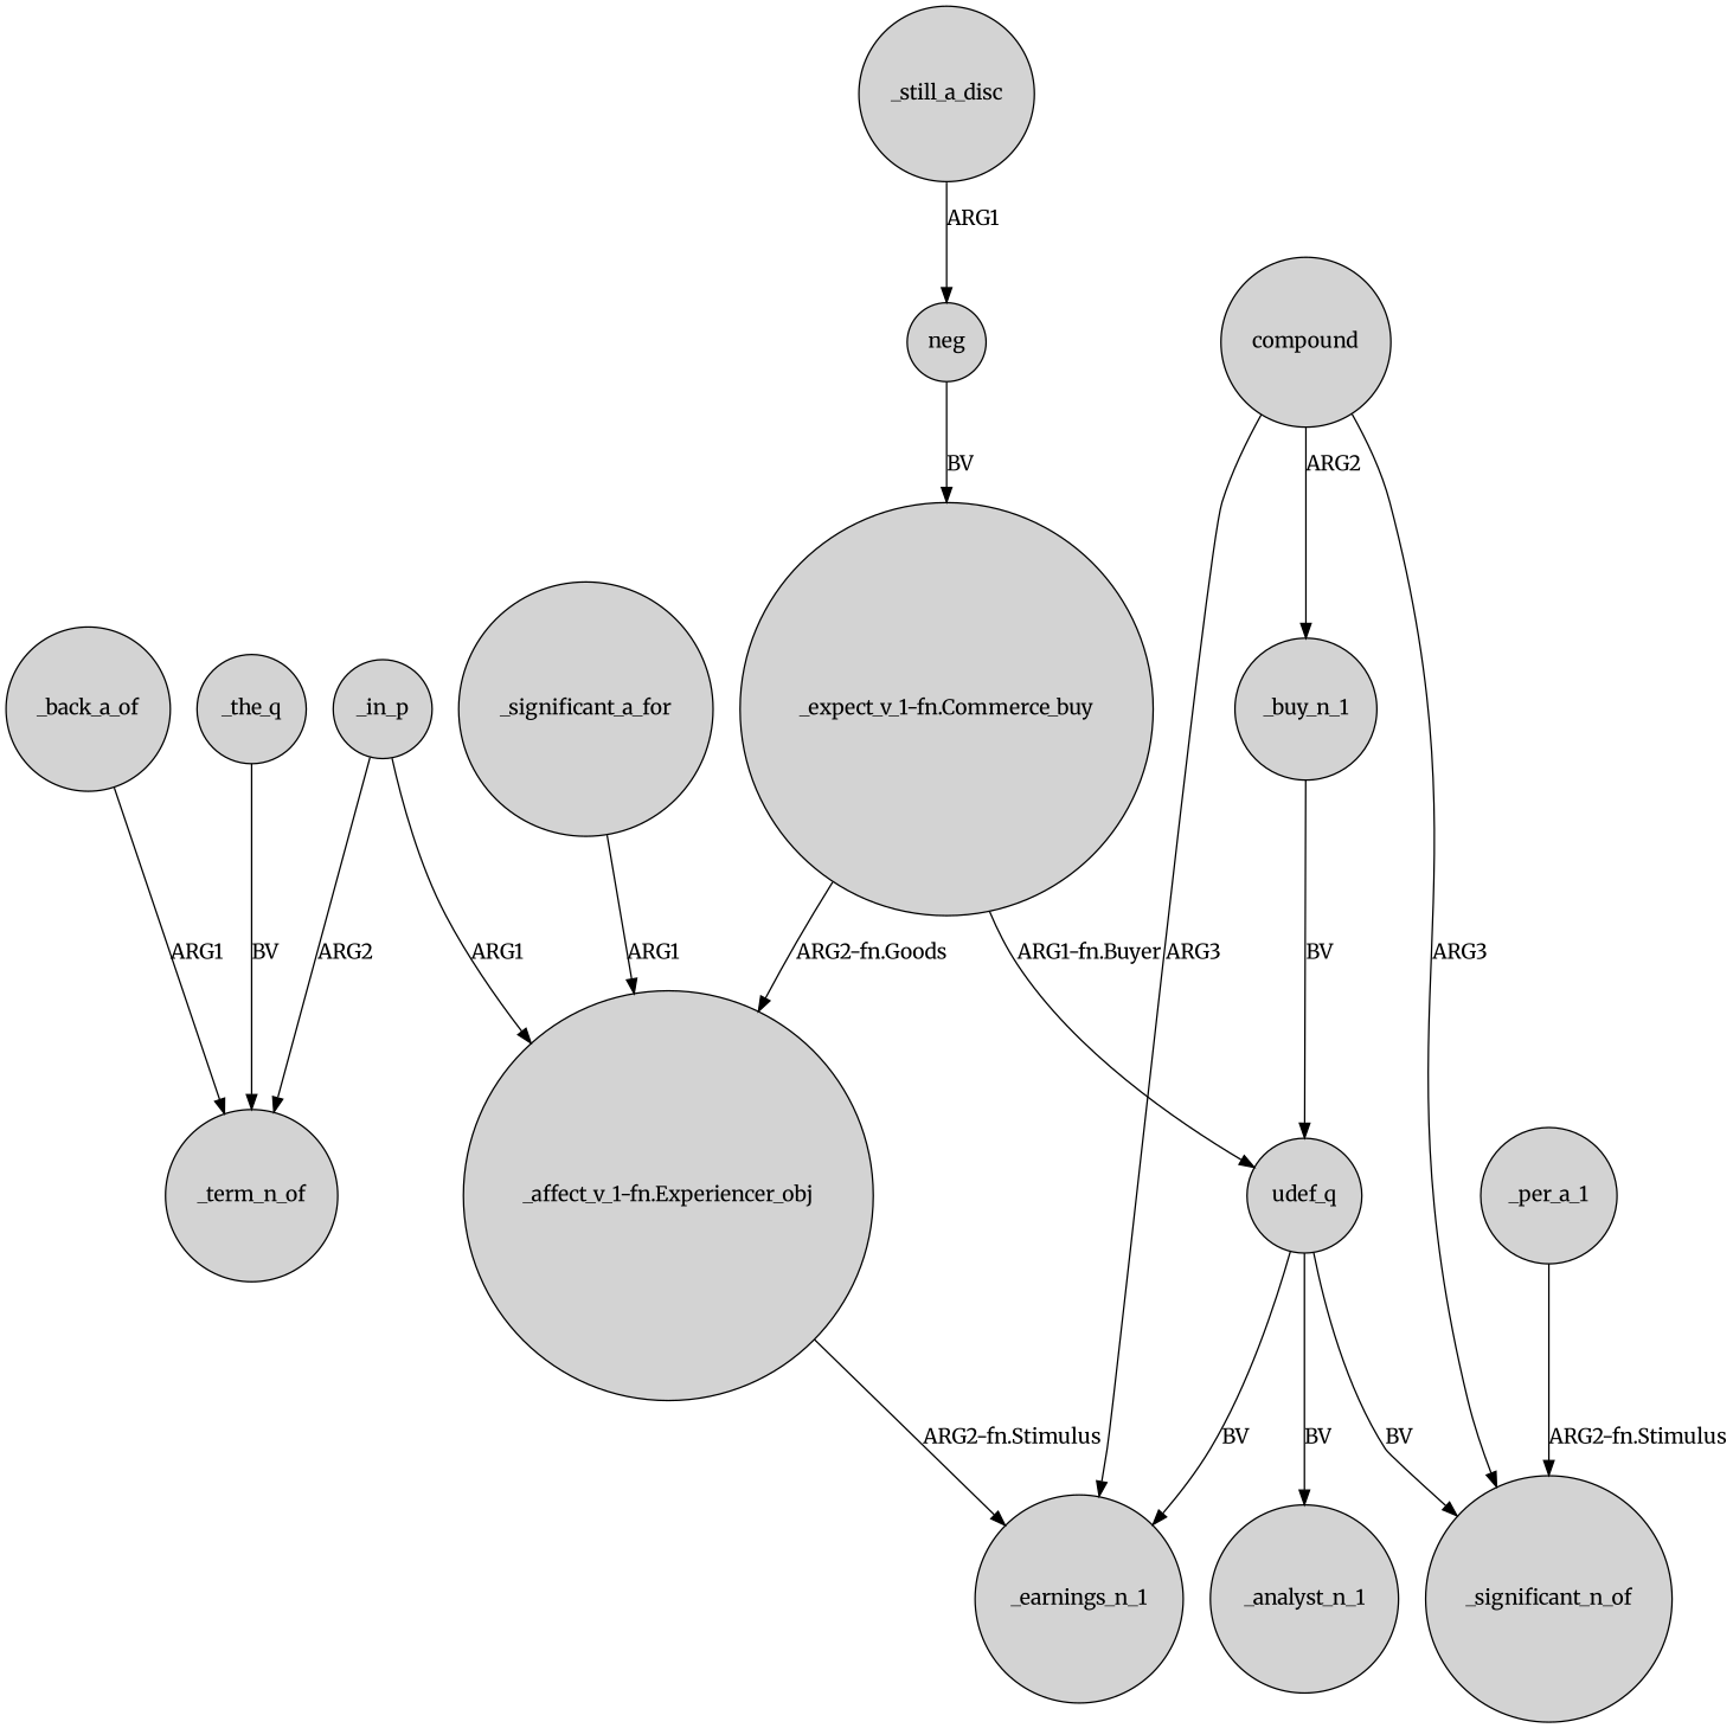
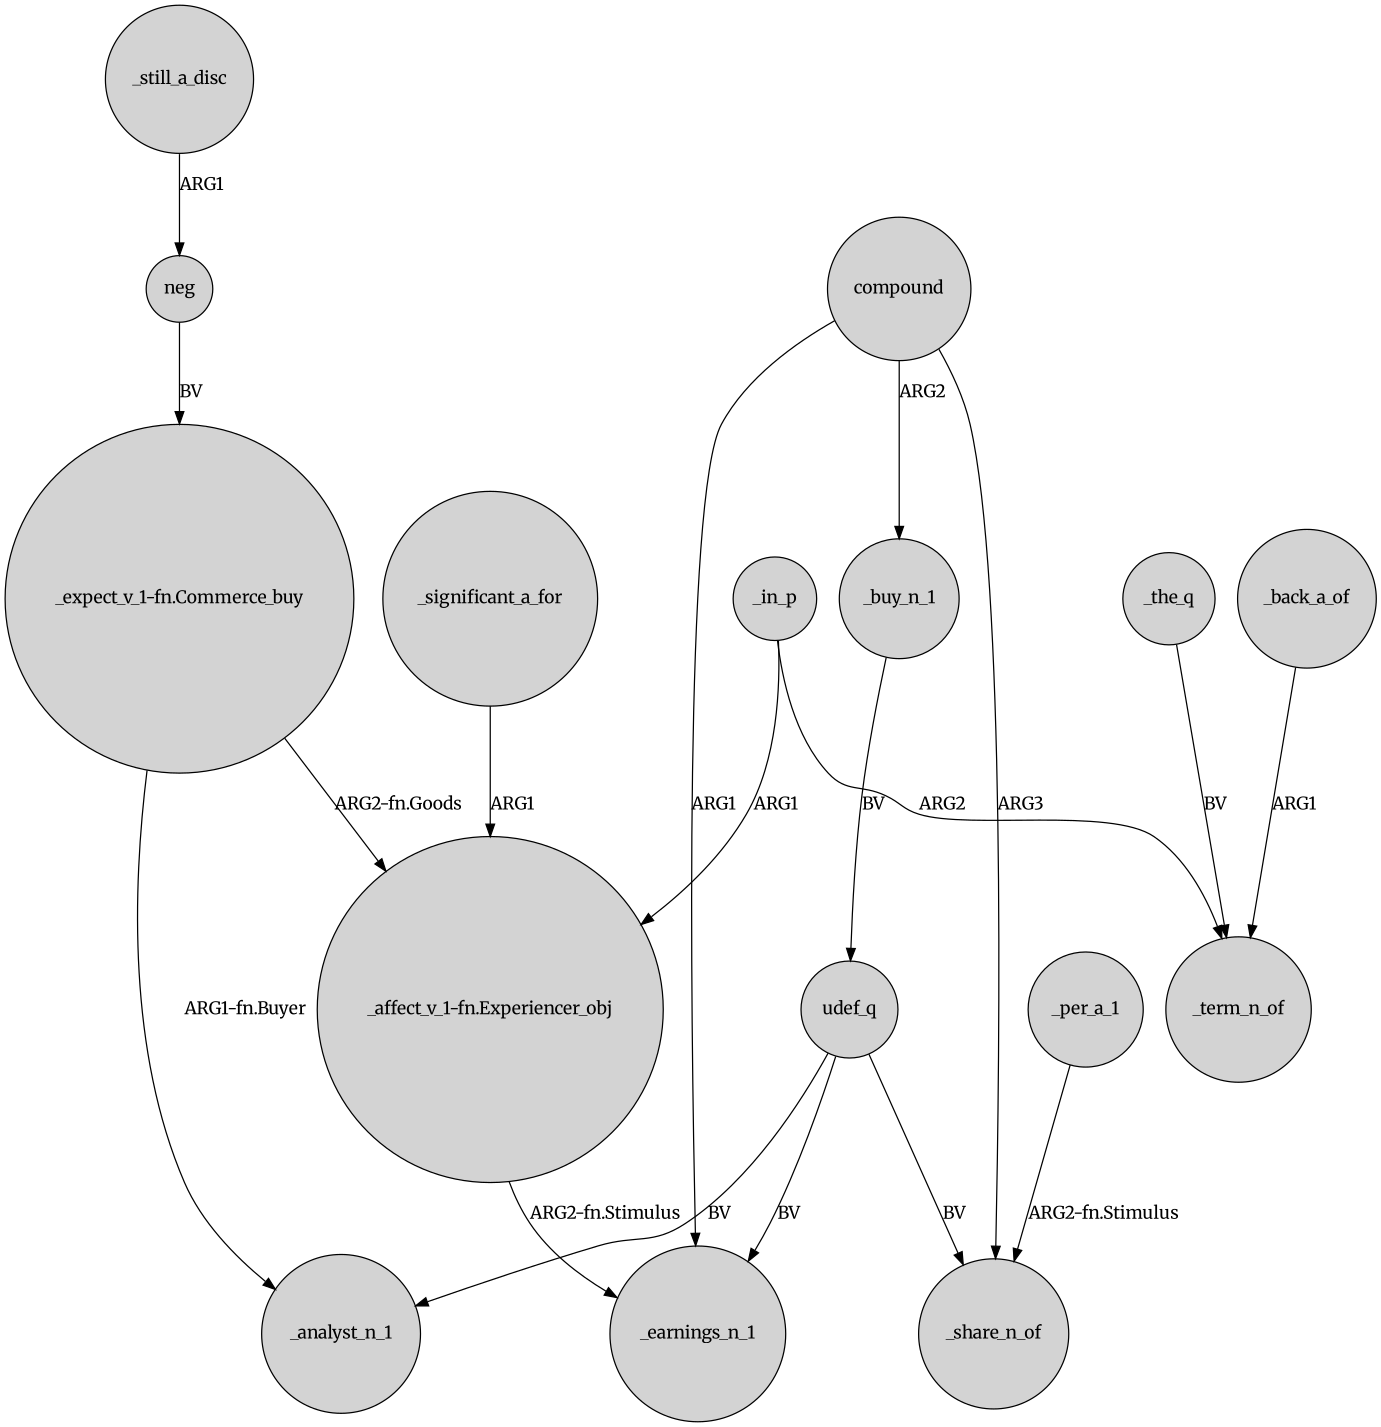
  digraph {
    fontname=Merriweather
    node [fontname=Merriweather shape=circle style=filled]
    edge [fontname=Merriweather]
    udef_q
    _analyst_n_1
    _earnings_n_1
-   _share_n_of [label=_significant_n_of]
+   _share_n_of
    _buy_n_1
    _in_p
    "_affect_v_1-fn.Experiencer_obj"
    _term_n_of
    _still_a_disc
    neg
    "_expect_v_1-fn.Commerce_buy"
    compound
    _the_q
    n14 [label=_back_a_of]
    _significant_a_for
    _per_a_1
    udef_q -> _analyst_n_1 [label=BV]
    udef_q -> _earnings_n_1 [label=BV]
    udef_q -> _share_n_of [label=BV]
    _buy_n_1 -> udef_q [label=BV]
    _in_p -> "_affect_v_1-fn.Experiencer_obj" [label=ARG1]
    _in_p -> _term_n_of [label=ARG2]
    "_affect_v_1-fn.Experiencer_obj" -> _earnings_n_1 [label="ARG2-fn.Stimulus"]
    _still_a_disc -> neg [label=ARG1]
    neg -> "_expect_v_1-fn.Commerce_buy" [label=BV]
-   "_expect_v_1-fn.Commerce_buy" -> udef_q [label="ARG1-fn.Buyer"]
+   "_expect_v_1-fn.Commerce_buy" -> _analyst_n_1 [label="ARG1-fn.Buyer"]
    "_expect_v_1-fn.Commerce_buy" -> "_affect_v_1-fn.Experiencer_obj" [label="ARG2-fn.Goods"]
-   compound -> _earnings_n_1 [label=ARG3]
+   compound -> _earnings_n_1 [label=ARG1]
    compound -> _share_n_of [label=ARG3]
    compound -> _buy_n_1 [label=ARG2]
    _the_q -> _term_n_of [label=BV]
    n14 -> _term_n_of [label=ARG1]
    _significant_a_for -> "_affect_v_1-fn.Experiencer_obj" [label=ARG1]
    _per_a_1 -> _share_n_of [label="ARG2-fn.Stimulus"]
  }
